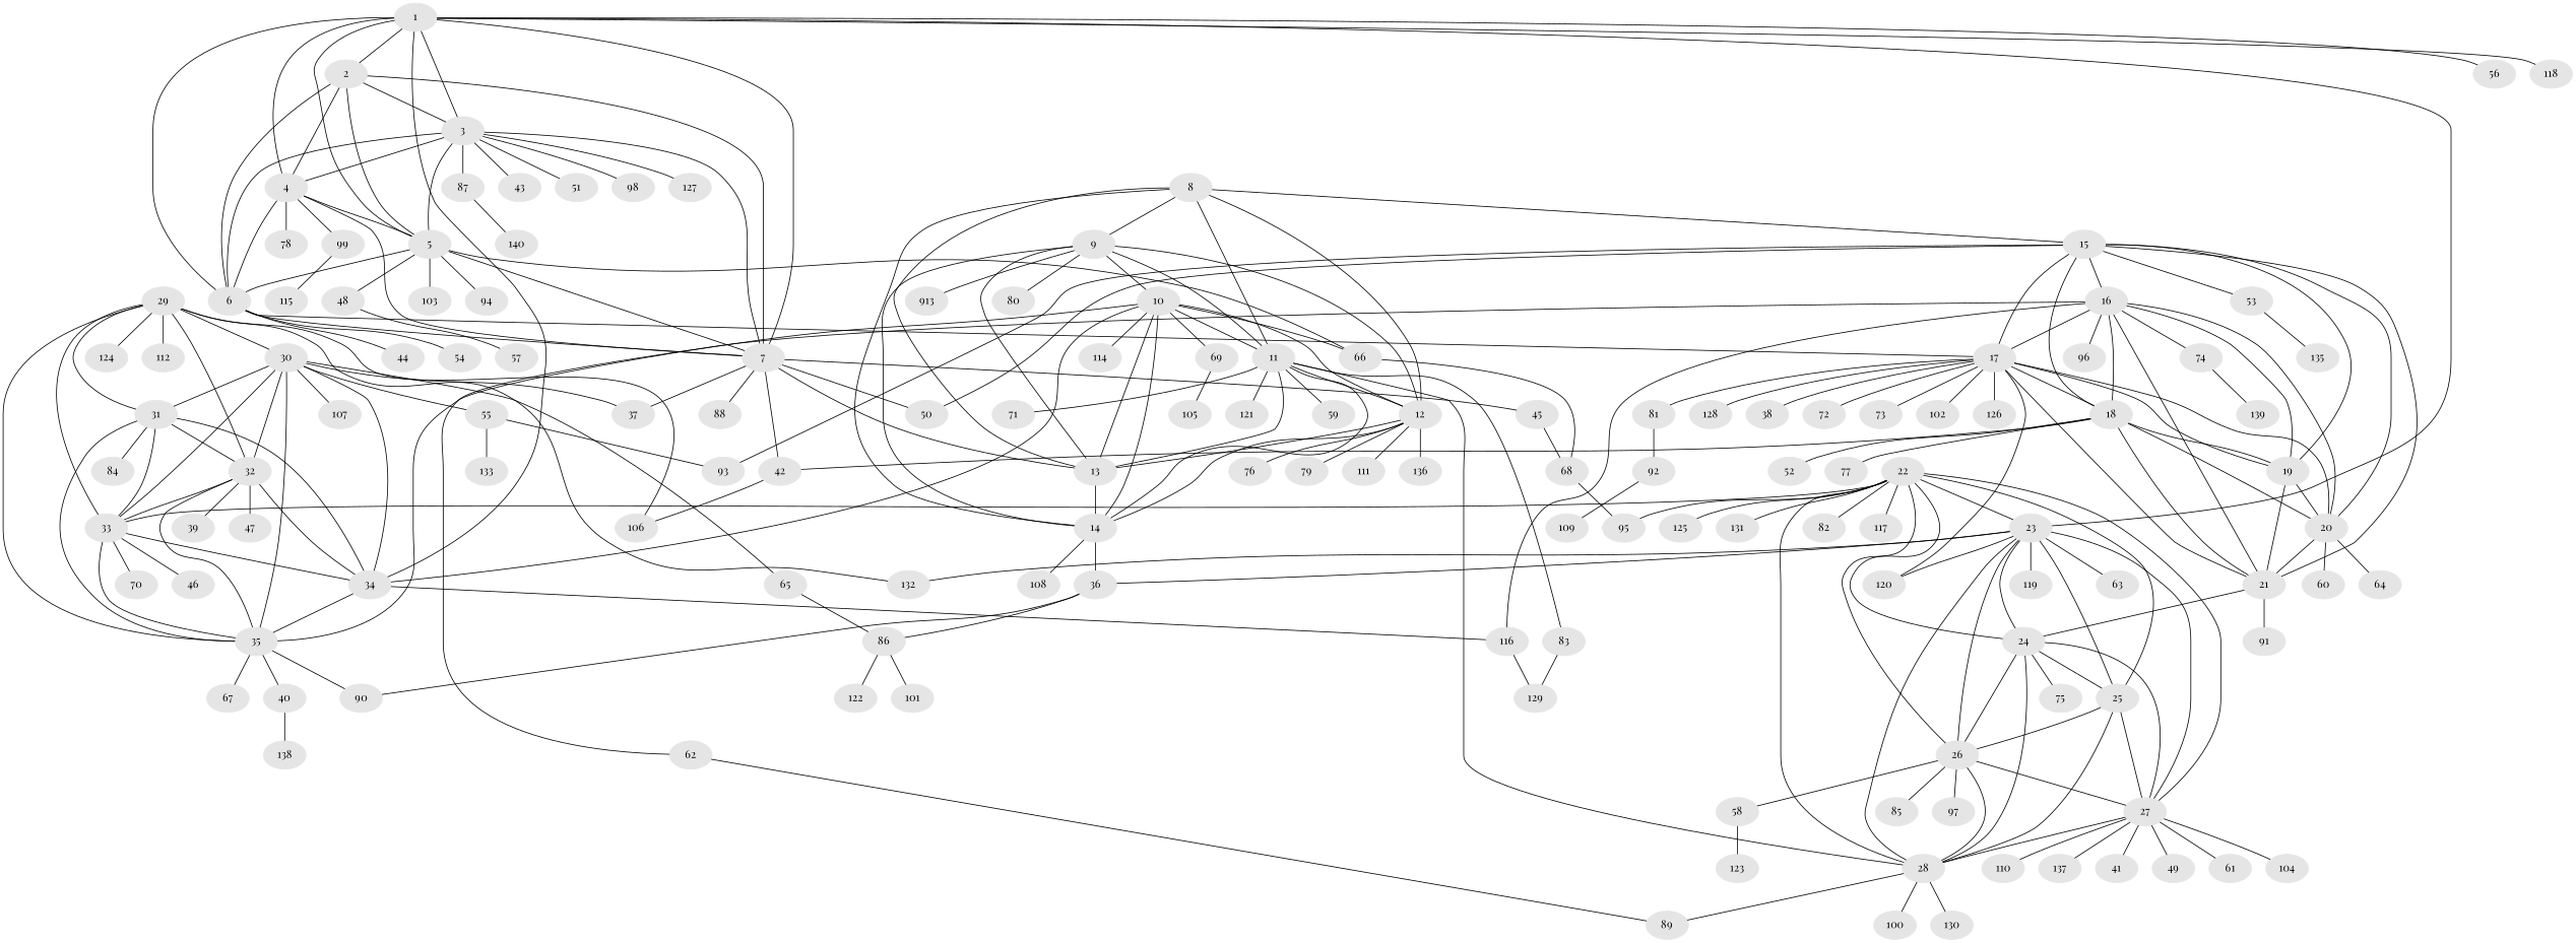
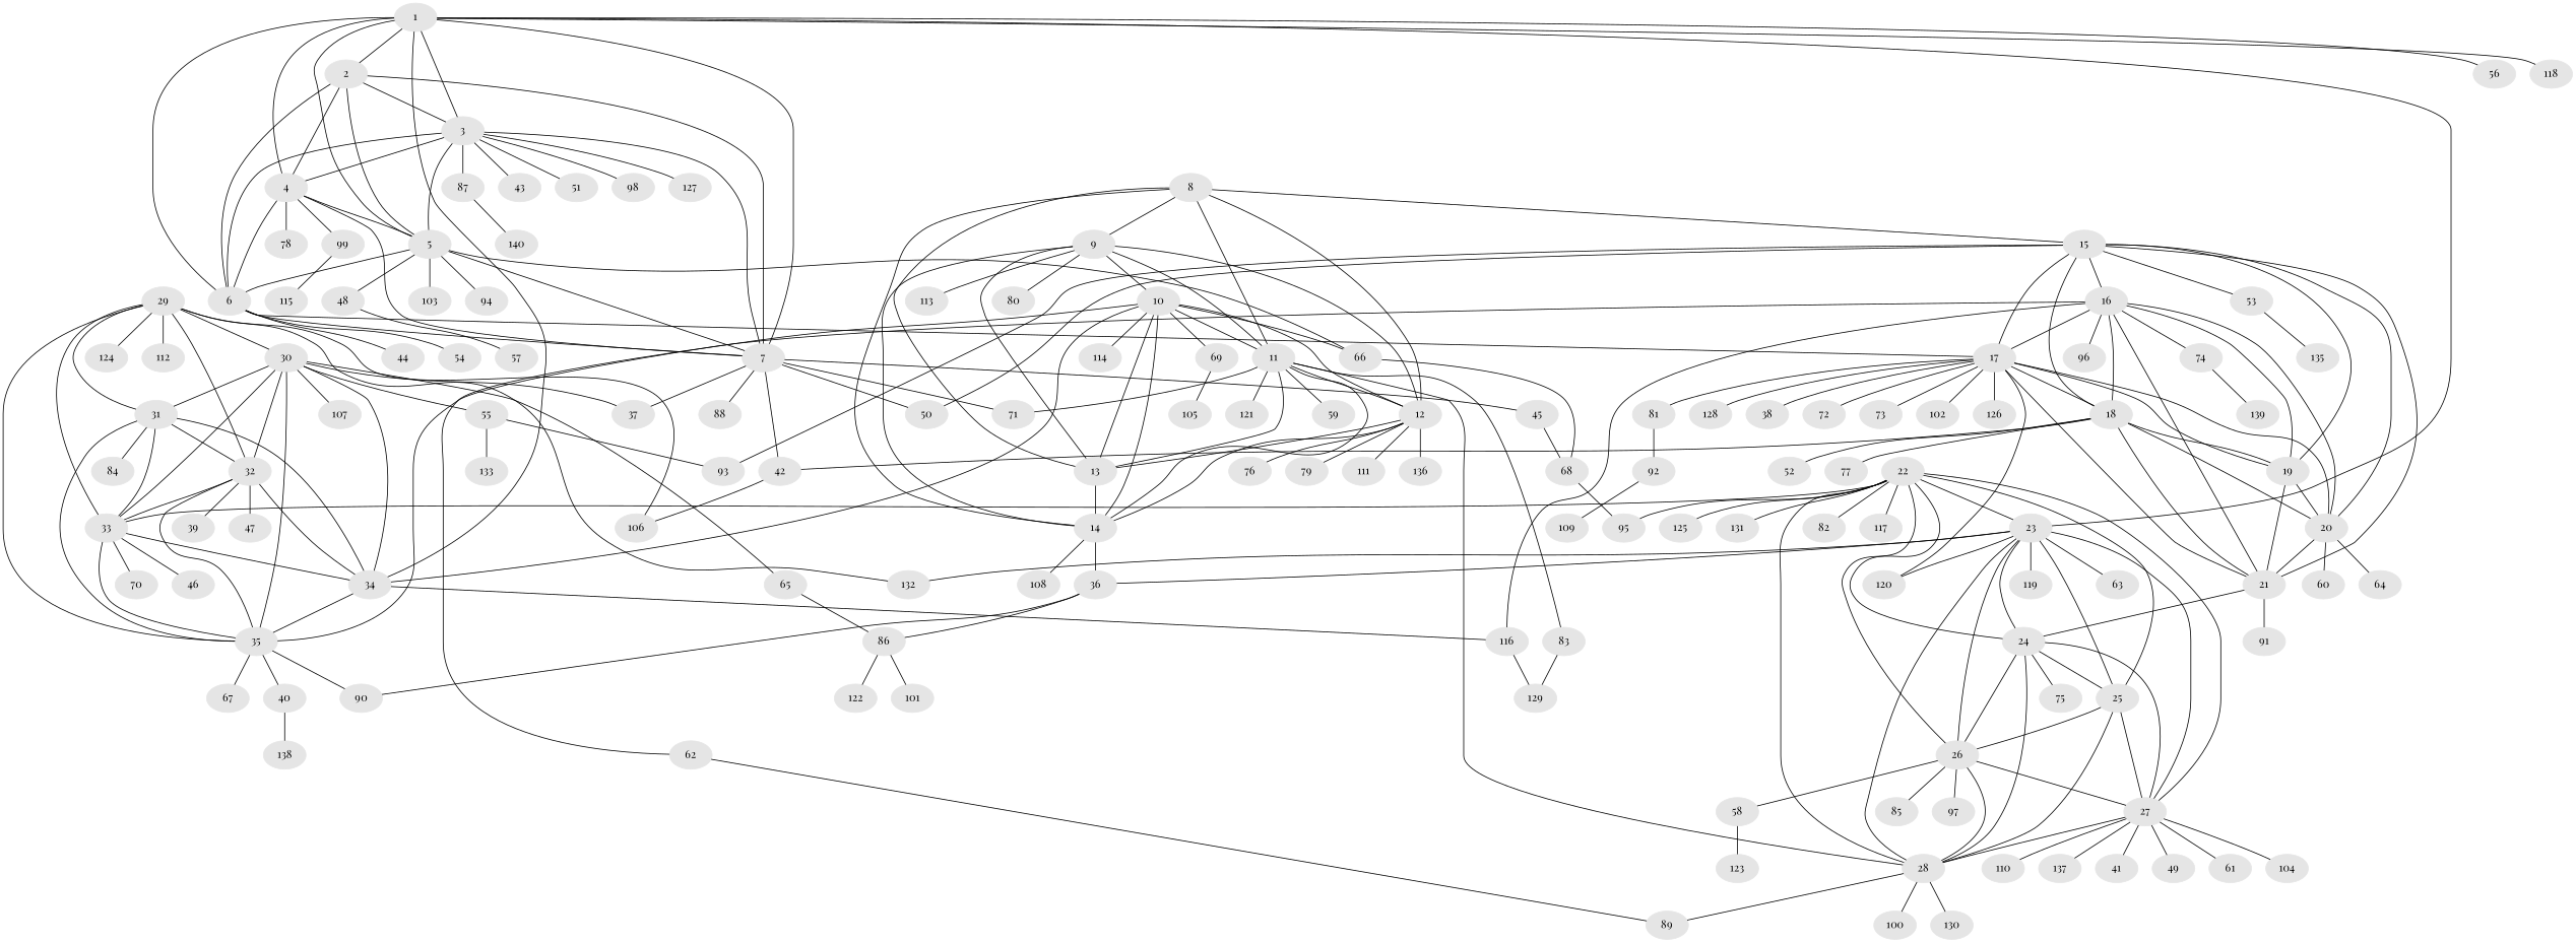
  graph {
    fontname="Playfair Display"
    node [color=gray90 fontname="Playfair Display" style=filled]
    edge [fontname="Playfair Display"]
    1
    2
    3
    4
    5
    6
    7
    23
    34
    56
    118
    43
    51
    87
    98
    127
    78
    99
    48
    66
    94
    103
    17
    44
    54
    13
    37
    42
    45
    50
    88
    28
    36
    120
    24
    25
    26
    27
    63
    119
    132
    35
    116
    140
    115
    57
    68
    18
    19
    20
    21
    38
    72
    73
    81
    102
    126
    128
    14
    106
    8
    9
    11
    12
    15
    10
    80
-   113 [label=913]
+   113
    62
    69
    114
    59
    71
    83
    121
    76
    79
    111
    136
    108
    16
    53
    93
    89
    105
    100
    130
    129
    95
    90
    86
    74
    96
    52
    77
    60
    64
    91
    135
    40
    67
    139
    92
    75
    22
    33
    82
    117
    125
    131
    58
    85
    97
    41
    49
    61
    104
    110
    137
    46
    70
    123
    29
    30
    31
    32
    112
    124
    55
    65
    107
    84
    39
    47
    133
    138
    101
    122
    109
    1 -- 2
    1 -- 3
    1 -- 4
    1 -- 5
    1 -- 6
    1 -- 7
    1 -- 23
    1 -- 34
    1 -- 56
    1 -- 118
    2 -- 3
    2 -- 4
    2 -- 5
    2 -- 6
    2 -- 7
    3 -- 4
    3 -- 5
    3 -- 6
    3 -- 7
    3 -- 43
    3 -- 51
    3 -- 87
    3 -- 98
    3 -- 127
    4 -- 5
    4 -- 6
    4 -- 7
    4 -- 78
    4 -- 99
    5 -- 6
    5 -- 7
    5 -- 48
    5 -- 66
    5 -- 94
    5 -- 103
    6 -- 7
    6 -- 17
    6 -- 44
    6 -- 54
-   7 -- 13
+   7 -- 71
    7 -- 37
    7 -- 42
    7 -- 45
    7 -- 50
    7 -- 88
    23 -- 28
    23 -- 36
    23 -- 120
    23 -- 24
    23 -- 25
    23 -- 26
    23 -- 27
    23 -- 63
    23 -- 119
    23 -- 132
    34 -- 35
    34 -- 116
    87 -- 140
    99 -- 115
    48 -- 57
    66 -- 68
    17 -- 120
    17 -- 18
    17 -- 19
    17 -- 20
    17 -- 21
    17 -- 38
    17 -- 72
    17 -- 73
    17 -- 81
    17 -- 102
    17 -- 126
    17 -- 128
    13 -- 14
    42 -- 106
    45 -- 68
    28 -- 89
    28 -- 100
    28 -- 130
    36 -- 90
    36 -- 86
    24 -- 28
    24 -- 25
    24 -- 26
    24 -- 27
    24 -- 75
    25 -- 28
    25 -- 26
    25 -- 27
    26 -- 28
    26 -- 27
    26 -- 58
    26 -- 85
    26 -- 97
    27 -- 28
    27 -- 41
    27 -- 49
    27 -- 61
    27 -- 104
    27 -- 110
    27 -- 137
    35 -- 90
    35 -- 40
    35 -- 67
    116 -- 129
    68 -- 95
    18 -- 42
    18 -- 19
    18 -- 20
    18 -- 21
    18 -- 52
    18 -- 77
    19 -- 20
    19 -- 21
    20 -- 21
    20 -- 60
    20 -- 64
    21 -- 24
    21 -- 91
    81 -- 92
    14 -- 36
    14 -- 108
    8 -- 13
    8 -- 14
    8 -- 9
    8 -- 11
    8 -- 12
    8 -- 15
    9 -- 13
    9 -- 14
    9 -- 11
    9 -- 12
    9 -- 10
    9 -- 80
    9 -- 113
    11 -- 13
    11 -- 28
    11 -- 14
    11 -- 12
    11 -- 59
    11 -- 71
    11 -- 83
    11 -- 121
    12 -- 13
    12 -- 14
    12 -- 76
    12 -- 79
    12 -- 111
    12 -- 136
    15 -- 17
    15 -- 50
    15 -- 18
    15 -- 19
    15 -- 20
    15 -- 21
    15 -- 16
    15 -- 53
    15 -- 93
    10 -- 34
    10 -- 66
    10 -- 13
    10 -- 14
    10 -- 11
    10 -- 12
    10 -- 62
    10 -- 69
    10 -- 114
    62 -- 89
    69 -- 105
    83 -- 129
    16 -- 17
    16 -- 35
    16 -- 116
    16 -- 18
    16 -- 19
    16 -- 20
    16 -- 21
    16 -- 74
    16 -- 96
    53 -- 135
    86 -- 101
    86 -- 122
    74 -- 139
    40 -- 138
    92 -- 109
    22 -- 23
    22 -- 28
    22 -- 24
    22 -- 25
    22 -- 26
    22 -- 27
    22 -- 95
    22 -- 33
    22 -- 82
    22 -- 117
    22 -- 125
    22 -- 131
    33 -- 34
    33 -- 35
    33 -- 46
    33 -- 70
    58 -- 123
    29 -- 132
    29 -- 35
    29 -- 106
    29 -- 33
    29 -- 30
    29 -- 31
    29 -- 32
    29 -- 112
    29 -- 124
    30 -- 34
    30 -- 37
    30 -- 35
    30 -- 33
    30 -- 31
    30 -- 32
    30 -- 55
    30 -- 65
    30 -- 107
    31 -- 34
    31 -- 35
    31 -- 33
    31 -- 32
    31 -- 84
    32 -- 34
    32 -- 35
    32 -- 33
    32 -- 39
    32 -- 47
    55 -- 93
    55 -- 133
    65 -- 86
  }
